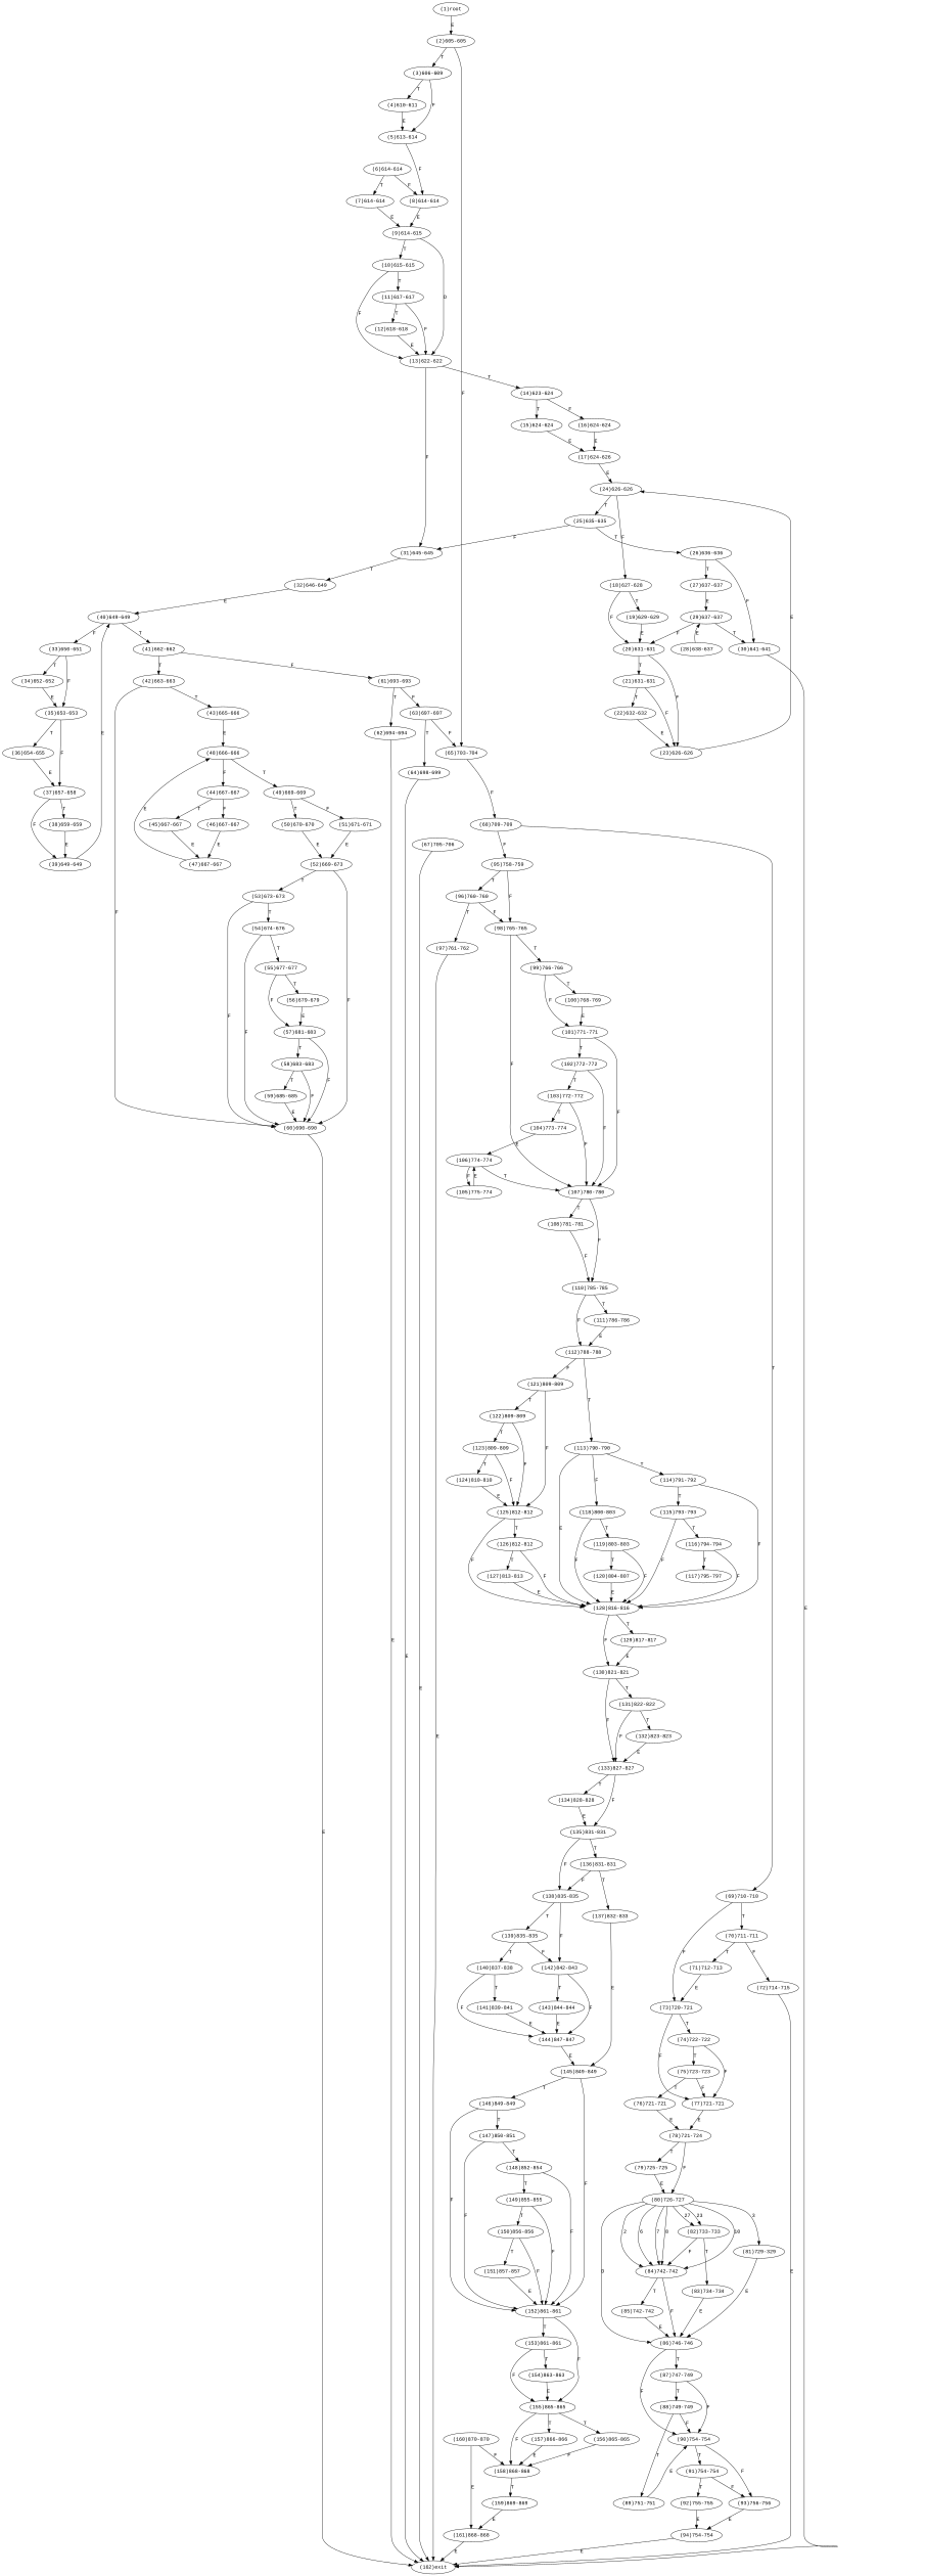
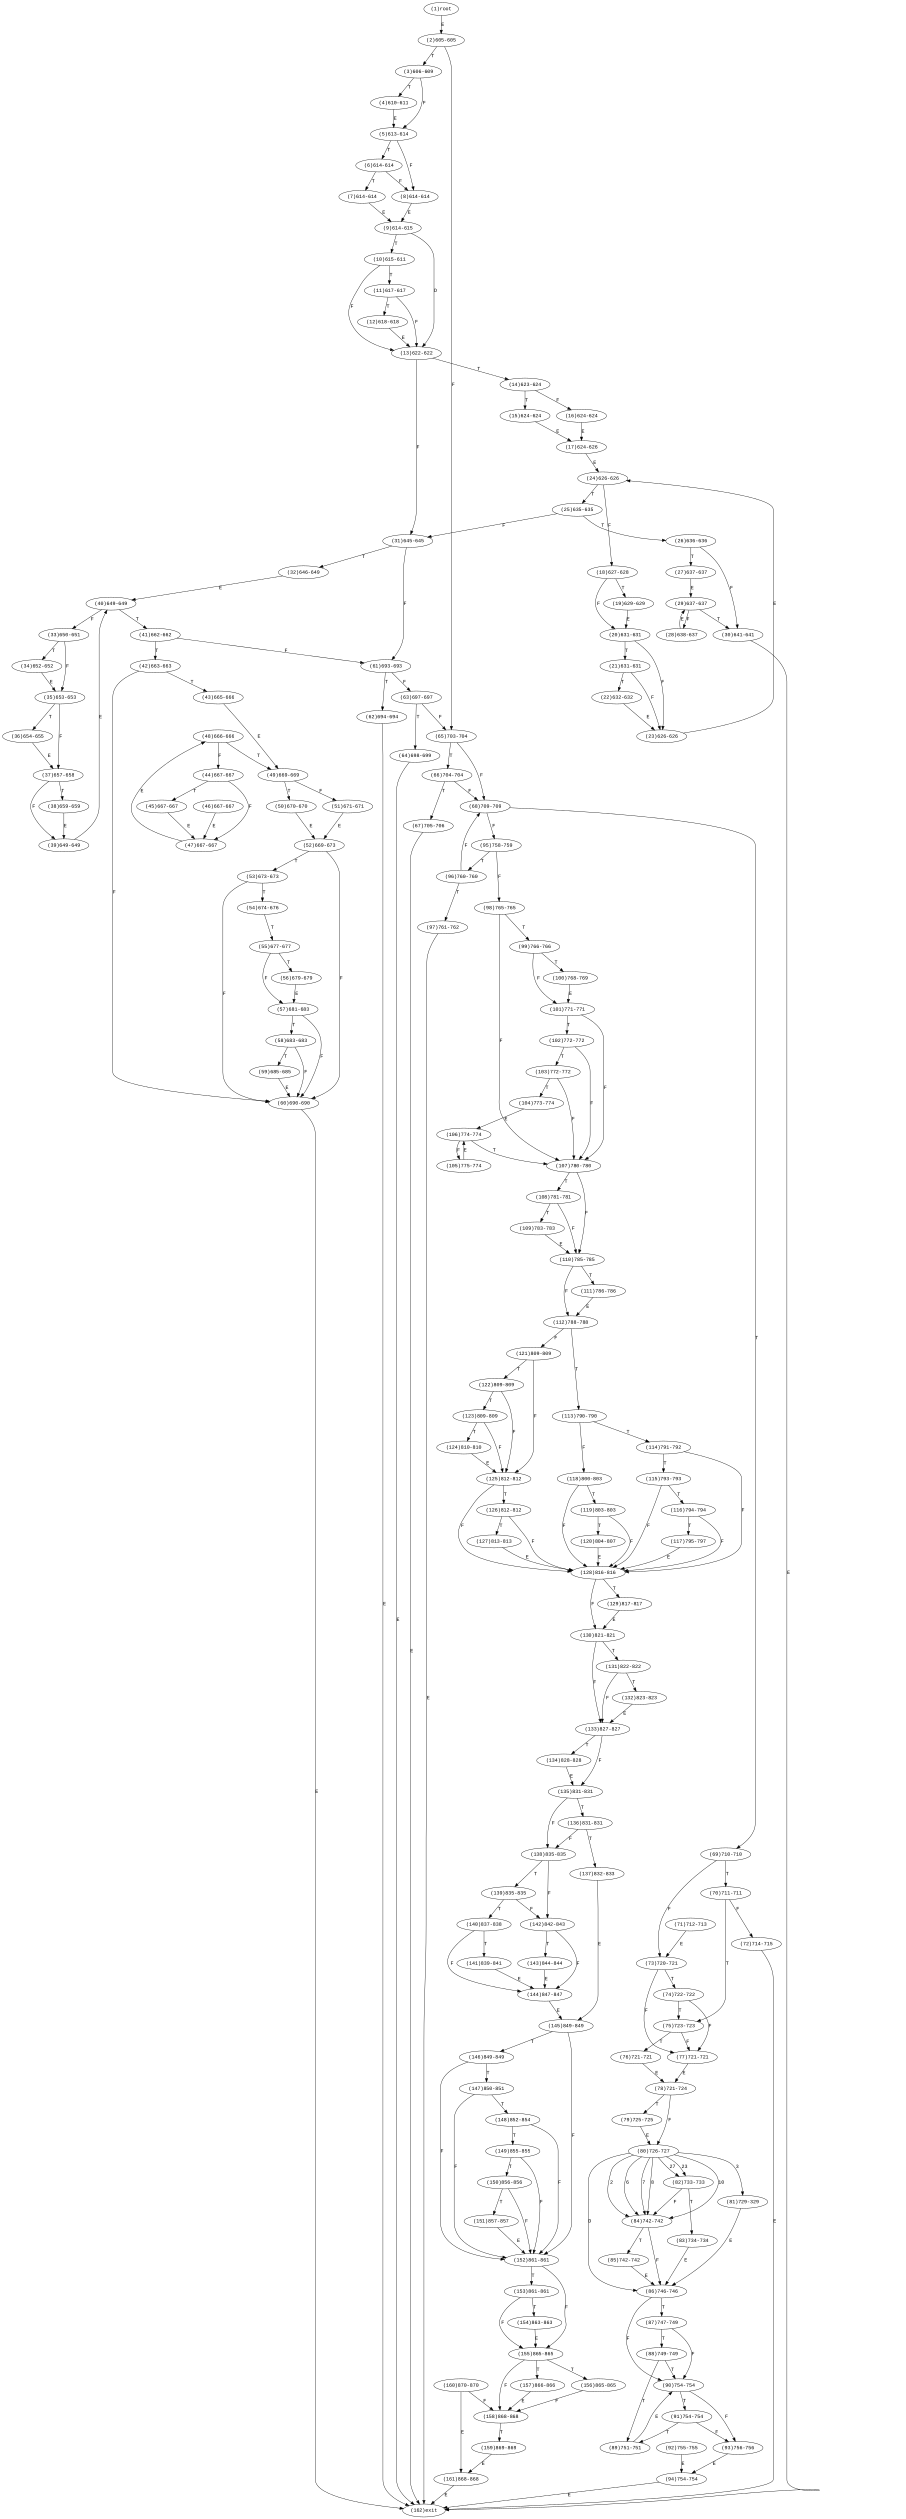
  digraph {
    fontname="Liberation Mono"
    node [fontname="Liberation Mono"]
    edge [fontname="Liberation Mono"]
    n1 [label="(1)root"]
    n2 [label="(2)605-605"]
    n3 [label="(3)606-609"]
    n4 [label="(65)703-704"]
    n5 [label="(4)610-611"]
    n6 [label="(5)613-614"]
    n7 [label="(68)709-709"]
+   n8 [label="(66)704-704"]
    n9 [label="(6)614-614"]
    n10 [label="(8)614-614"]
    n11 [label="(7)614-614"]
    n12 [label="(9)614-615"]
-   n13 [label="(10)615-615"]
+   n13 [label="(10)615-611"]
    n14 [label="(13)622-622"]
    n15 [label="(11)617-617"]
    n16 [label="(14)623-624"]
    n17 [label="(31)645-645"]
    n18 [label="(12)618-618"]
    n19 [label="(15)624-624"]
    n20 [label="(16)624-624"]
    n21 [label="(32)646-649"]
    n22 [label="(61)693-693"]
    n23 [label="(17)624-626"]
    n24 [label="(24)626-626"]
    n25 [label="(18)627-628"]
    n26 [label="(25)635-635"]
    n27 [label="(19)629-629"]
    n28 [label="(20)631-631"]
    n29 [label="(21)631-631"]
    n30 [label="(23)626-626"]
    n31 [label="(22)632-632"]
    n32 [label="(26)636-636"]
    n33 [label="(27)637-637"]
    n34 [label="(30)641-641"]
    n35 [label="(29)637-637"]
    n36 [label="(28)638-637"]
    n37 [label="(162)exit"]
    n38 [label="(40)649-649"]
    n39 [label="(63)697-697"]
    n40 [label="(62)694-694"]
    n41 [label="(34)652-652"]
    n42 [label="(35)653-653"]
    n43 [label="(36)654-655"]
    n44 [label="(37)657-658"]
    n45 [label="(38)659-659"]
    n46 [label="(39)649-649"]
    n47 [label="(33)650-651"]
    n48 [label="(41)662-662"]
    n49 [label="(42)663-663"]
    n50 [label="(43)665-666"]
    n51 [label="(60)690-690"]
    n52 [label="(48)666-666"]
    n53 [label="(44)667-667"]
    n54 [label="(49)669-669"]
    n55 [label="(46)667-667"]
    n56 [label="(47)667-667"]
    n57 [label="(45)667-667"]
    n58 [label="(51)671-671"]
    n59 [label="(52)669-673"]
    n60 [label="(53)673-673"]
    n61 [label="(50)670-670"]
    n62 [label="(55)677-677"]
    n63 [label="(57)681-683"]
    n64 [label="(56)679-679"]
    n65 [label="(58)683-683"]
    n66 [label="(54)674-676"]
    n67 [label="(59)685-685"]
    n68 [label="(64)698-699"]
    n69 [label="(69)710-710"]
    n70 [label="(95)758-759"]
    n71 [label="(70)711-711"]
    n72 [label="(73)720-721"]
    n73 [label="(98)765-765"]
    n74 [label="(96)760-760"]
    n75 [label="(71)712-713"]
    n76 [label="(72)714-715"]
    n77 [label="(77)721-721"]
    n78 [label="(74)722-722"]
    n79 [label="(67)705-706"]
    n80 [label="(76)721-721"]
    n81 [label="(78)721-724"]
    n82 [label="(79)725-725"]
    n83 [label="(80)726-727"]
    n84 [label="(86)746-746"]
    n85 [label="(84)742-742"]
    n86 [label="(81)729-329"]
    n87 [label="(82)733-733"]
    n88 [label="(75)723-723"]
    n89 [label="(85)742-742"]
    n90 [label="(87)747-749"]
    n91 [label="(90)754-754"]
    n92 [label="(88)749-749"]
    n93 [label="(89)751-751"]
    n94 [label="(93)756-756"]
    n95 [label="(91)754-754"]
    n96 [label="(83)734-734"]
    n97 [label="(94)754-754"]
    n98 [label="(92)755-755"]
    n99 [label="(107)780-780"]
    n100 [label="(99)766-766"]
    n101 [label="(97)761-762"]
    n102 [label="(102)772-772"]
    n103 [label="(103)772-772"]
    n104 [label="(104)773-774"]
    n105 [label="(110)785-785"]
    n106 [label="(108)781-781"]
    n107 [label="(106)774-774"]
    n108 [label="(100)768-769"]
    n109 [label="(101)771-771"]
    n110 [label="(111)786-786"]
    n111 [label="(112)788-788"]
    n112 [label="(113)790-790"]
    n113 [label="(121)809-809"]
+   n114 [label="(109)783-783"]
    n115 [label="(105)775-774"]
    n116 [label="(119)803-803"]
    n117 [label="(120)804-807"]
    n118 [label="(128)816-816"]
    n119 [label="(129)817-817"]
    n120 [label="(130)821-821"]
    n121 [label="(118)800-803"]
    n122 [label="(117)795-797"]
    n123 [label="(116)794-794"]
    n124 [label="(115)793-793"]
    n125 [label="(114)791-792"]
    n126 [label="(125)812-812"]
    n127 [label="(122)809-809"]
    n128 [label="(127)813-813"]
    n129 [label="(126)812-812"]
    n130 [label="(124)810-810"]
    n131 [label="(123)809-809"]
    n132 [label="(137)832-833"]
    n133 [label="(145)849-849"]
    n134 [label="(152)861-861"]
    n135 [label="(146)849-849"]
    n136 [label="(136)831-831"]
    n137 [label="(138)835-835"]
    n138 [label="(139)835-835"]
    n139 [label="(142)842-843"]
    n140 [label="(140)837-838"]
    n141 [label="(141)839-841"]
    n142 [label="(144)847-847"]
    n143 [label="(143)844-844"]
    n144 [label="(131)822-822"]
    n145 [label="(133)827-827"]
    n146 [label="(132)823-823"]
    n147 [label="(135)831-831"]
    n148 [label="(134)828-828"]
    n149 [label="(153)861-861"]
    n150 [label="(155)865-865"]
    n151 [label="(154)863-863"]
    n152 [label="(156)865-865"]
    n153 [label="(158)868-868"]
    n154 [label="(157)866-866"]
    n155 [label="(159)869-869"]
    n156 [label="(161)868-868"]
    n157 [label="(160)870-870"]
    n158 [label="(147)850-851"]
    n159 [label="(148)852-854"]
    n160 [label="(149)855-855"]
    n161 [label="(150)856-856"]
    n162 [label="(151)857-857"]
    n1 -> n2 [label=E]
    n2 -> n3 [label=T]
    n2 -> n4 [label=F]
    n3 -> n5 [label=T]
    n3 -> n6 [label=F]
    n4 -> n7 [label=F]
+   n4 -> n8 [label=T]
    n5 -> n6 [label=E]
+   n6 -> n9 [label=T]
    n6 -> n10 [label=F]
    n7 -> n69 [label=T]
    n7 -> n70 [label=F]
+   n8 -> n7 [label=F]
+   n8 -> n79 [label=T]
    n9 -> n10 [label=F]
    n9 -> n11 [label=T]
    n10 -> n12 [label=E]
    n11 -> n12 [label=E]
    n12 -> n13 [label=T]
    n12 -> n14 [label=D]
    n13 -> n14 [label=F]
    n13 -> n15 [label=T]
    n14 -> n16 [label=T]
    n14 -> n17 [label=F]
    n15 -> n14 [label=F]
    n15 -> n18 [label=T]
    n16 -> n19 [label=T]
    n16 -> n20 [label=F]
    n17 -> n21 [label=T]
+   n17 -> n22 [label=F]
    n18 -> n14 [label=E]
    n19 -> n23 [label=E]
    n20 -> n23 [label=E]
    n21 -> n38 [label=E]
    n22 -> n39 [label=F]
    n22 -> n40 [label=T]
    n23 -> n24 [label=E]
    n24 -> n25 [label=F]
    n24 -> n26 [label=T]
    n25 -> n27 [label=T]
    n25 -> n28 [label=F]
    n26 -> n17 [label=F]
    n26 -> n32 [label=T]
    n27 -> n28 [label=E]
    n28 -> n29 [label=T]
    n28 -> n30 [label=F]
    n29 -> n30 [label=F]
    n29 -> n31 [label=T]
    n30 -> n24 [label=E]
    n31 -> n30 [label=E]
    n32 -> n33 [label=T]
    n32 -> n34 [label=F]
    n33 -> n35 [label=E]
    n34 -> n37 [label=E]
    n35 -> n34 [label=T]
-   n35 -> n28 [label=F]
+   n35 -> n36 [label=F]
    n36 -> n35 [label=E]
    n38 -> n47 [label=F]
    n38 -> n48 [label=T]
    n39 -> n4 [label=F]
    n39 -> n68 [label=T]
    n40 -> n37 [label=E]
    n41 -> n42 [label=E]
    n42 -> n43 [label=T]
    n42 -> n44 [label=F]
    n43 -> n44 [label=E]
    n44 -> n45 [label=T]
    n44 -> n46 [label=F]
    n45 -> n46 [label=E]
    n46 -> n38 [label=E]
    n47 -> n41 [label=T]
    n47 -> n42 [label=F]
    n48 -> n22 [label=F]
    n48 -> n49 [label=T]
    n49 -> n50 [label=T]
    n49 -> n51 [label=F]
-   n50 -> n52 [label=E]
+   n50 -> n54 [label=E]
    n51 -> n37 [label=E]
    n52 -> n53 [label=F]
    n52 -> n54 [label=T]
-   n53 -> n55 [label=F]
+   n53 -> n56 [label=F]
    n53 -> n57 [label=T]
    n54 -> n58 [label=F]
    n54 -> n61 [label=T]
    n55 -> n56 [label=E]
    n56 -> n52 [label=E]
    n57 -> n56 [label=E]
    n58 -> n59 [label=E]
    n59 -> n51 [label=F]
    n59 -> n60 [label=T]
    n60 -> n51 [label=F]
    n60 -> n66 [label=T]
    n61 -> n59 [label=E]
    n62 -> n63 [label=F]
    n62 -> n64 [label=T]
    n63 -> n51 [label=F]
    n63 -> n65 [label=T]
    n64 -> n63 [label=E]
    n65 -> n51 [label=F]
    n65 -> n67 [label=T]
-   n66 -> n51 [label=F]
    n66 -> n62 [label=T]
    n67 -> n51 [label=E]
    n68 -> n37 [label=E]
    n69 -> n71 [label=T]
    n69 -> n72 [label=F]
    n70 -> n73 [label=F]
    n70 -> n74 [label=T]
-   n71 -> n75 [label=T]
+   n71 -> n88 [label=T]
    n71 -> n76 [label=F]
    n72 -> n77 [label=F]
    n72 -> n78 [label=T]
    n73 -> n99 [label=F]
    n73 -> n100 [label=T]
-   n74 -> n73 [label=F]
+   n74 -> n7 [label=F]
    n74 -> n101 [label=T]
    n75 -> n72 [label=E]
    n76 -> n37 [label=E]
    n77 -> n81 [label=E]
    n78 -> n77 [label=F]
    n78 -> n88 [label=T]
    n79 -> n37 [label=E]
    n80 -> n81 [label=E]
    n81 -> n82 [label=T]
    n81 -> n83 [label=F]
    n82 -> n83 [label=E]
    n83 -> n84 [label=D]
    n83 -> n85 [label=2]
    n83 -> n85 [label=6]
    n83 -> n85 [label=7]
    n83 -> n85 [label=8]
    n83 -> n85 [label=10]
    n83 -> n86 [label=3]
    n83 -> n87 [label=23]
    n83 -> n87 [label=27]
    n84 -> n90 [label=T]
    n84 -> n91 [label=F]
    n85 -> n84 [label=F]
    n85 -> n89 [label=T]
    n86 -> n84 [label=E]
    n87 -> n85 [label=F]
    n87 -> n96 [label=T]
    n88 -> n77 [label=F]
    n88 -> n80 [label=T]
    n89 -> n84 [label=E]
    n90 -> n91 [label=F]
    n90 -> n92 [label=T]
    n91 -> n94 [label=F]
    n91 -> n95 [label=T]
-   n92 -> n91 [label=F]
+   n92 -> n91 [label=T]
    n92 -> n93 [label=T]
    n93 -> n91 [label=E]
    n94 -> n97 [label=E]
    n95 -> n94 [label=F]
-   n95 -> n98 [label=T]
+   n95 -> n93 [label=T]
    n96 -> n84 [label=E]
    n97 -> n37 [label=E]
    n98 -> n97 [label=E]
    n99 -> n105 [label=F]
    n99 -> n106 [label=T]
    n100 -> n108 [label=T]
    n100 -> n109 [label=F]
    n101 -> n37 [label=E]
    n102 -> n99 [label=F]
    n102 -> n103 [label=T]
    n103 -> n99 [label=F]
    n103 -> n104 [label=T]
    n104 -> n107 [label=E]
    n105 -> n110 [label=T]
    n105 -> n111 [label=F]
    n106 -> n105 [label=F]
+   n106 -> n114 [label=T]
    n107 -> n99 [label=T]
    n107 -> n115 [label=F]
    n108 -> n109 [label=E]
    n109 -> n99 [label=F]
    n109 -> n102 [label=T]
    n110 -> n111 [label=E]
    n111 -> n112 [label=T]
    n111 -> n113 [label=F]
    n112 -> n121 [label=F]
    n112 -> n125 [label=T]
    n113 -> n126 [label=F]
    n113 -> n127 [label=T]
+   n114 -> n105 [label=E]
    n115 -> n107 [label=E]
    n116 -> n117 [label=T]
    n116 -> n118 [label=F]
    n117 -> n118 [label=E]
    n118 -> n119 [label=T]
    n118 -> n120 [label=F]
    n119 -> n120 [label=E]
    n120 -> n144 [label=T]
    n120 -> n145 [label=F]
    n121 -> n116 [label=T]
    n121 -> n118 [label=F]
-   n112 -> n118 [label=E]
+   n122 -> n118 [label=E]
    n123 -> n118 [label=F]
    n123 -> n122 [label=T]
    n124 -> n118 [label=F]
    n124 -> n123 [label=T]
    n125 -> n118 [label=F]
    n125 -> n124 [label=T]
    n126 -> n118 [label=F]
    n126 -> n129 [label=T]
    n127 -> n126 [label=F]
    n127 -> n131 [label=T]
    n128 -> n118 [label=E]
    n129 -> n118 [label=F]
    n129 -> n128 [label=T]
    n130 -> n126 [label=E]
    n131 -> n126 [label=F]
    n131 -> n130 [label=T]
    n132 -> n133 [label=E]
    n133 -> n134 [label=F]
    n133 -> n135 [label=T]
    n134 -> n149 [label=T]
    n134 -> n150 [label=F]
    n135 -> n134 [label=F]
    n135 -> n158 [label=T]
    n136 -> n132 [label=T]
    n136 -> n137 [label=F]
    n137 -> n138 [label=T]
    n137 -> n139 [label=F]
    n138 -> n139 [label=F]
    n138 -> n140 [label=T]
    n139 -> n142 [label=F]
    n139 -> n143 [label=T]
    n140 -> n141 [label=T]
    n140 -> n142 [label=F]
    n141 -> n142 [label=E]
    n142 -> n133 [label=E]
    n143 -> n142 [label=E]
    n144 -> n145 [label=F]
    n144 -> n146 [label=T]
    n145 -> n147 [label=F]
    n145 -> n148 [label=T]
    n146 -> n145 [label=E]
    n147 -> n136 [label=T]
    n147 -> n137 [label=F]
    n148 -> n147 [label=E]
    n149 -> n150 [label=F]
    n149 -> n151 [label=T]
    n150 -> n152 [label=T]
    n150 -> n153 [label=F]
    n150 -> n154 [label=T]
    n151 -> n150 [label=E]
    n152 -> n153 [label=F]
    n153 -> n155 [label=T]
    n154 -> n153 [label=E]
    n155 -> n156 [label=E]
    n156 -> n37 [label=E]
    n157 -> n153 [label=F]
    n157 -> n156 [label=E]
    n158 -> n134 [label=F]
    n158 -> n159 [label=T]
    n159 -> n134 [label=F]
    n159 -> n160 [label=T]
    n160 -> n134 [label=F]
    n160 -> n161 [label=T]
    n161 -> n134 [label=F]
    n161 -> n162 [label=T]
    n162 -> n134 [label=E]
  }
